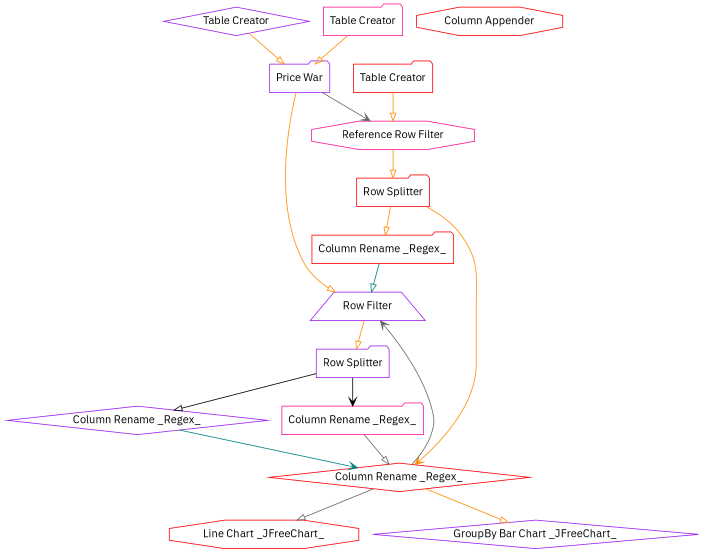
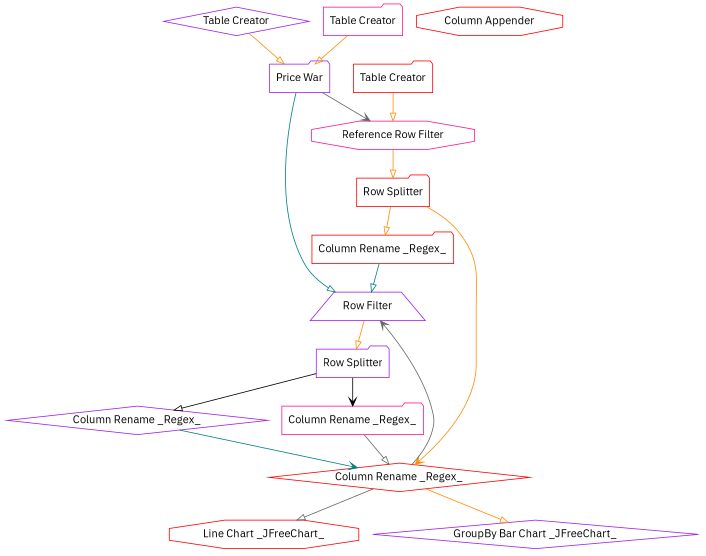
  digraph {
    fontname="IBM Plex Sans"
    rankdir=TB
    node [color=purple fontname="IBM Plex Sans" shape=folder]
    edge [arrowhead=onormal color=darkorange fontname="IBM Plex Sans"]
    n1 [label="Table Creator" shape=diamond]
    n2 [label="Price War"]
    n3 [label="Row Filter" shape=trapezium]
    n4 [color=deeppink label="Reference Row Filter" shape=octagon]
    n5 [color=deeppink label="Table Creator"]
    n6 [label="Row Splitter"]
    n7 [color=red label="Row Splitter"]
    n8 [color=red label="Line Chart _JFreeChart_" shape=octagon]
    n9 [label="GroupBy Bar Chart _JFreeChart_" shape=diamond]
    n10 [label="Column Rename _Regex_" shape=diamond]
    n11 [color=deeppink label="Column Rename _Regex_"]
    n12 [color=red label="Column Rename _Regex_" shape=diamond]
    n13 [color=red label="Column Rename _Regex_"]
    n14 [color=red label="Table Creator"]
    n15 [color=red label="Column Appender" shape=octagon]
    n1 -> n2
-   n2 -> n3
+   n2 -> n3 [color=teal]
    n2 -> n4 [arrowhead=vee color=gray40]
    n3 -> n6
    n4 -> n7
    n5 -> n2
    n6 -> n10 [color=black]
    n6 -> n11 [arrowhead=vee color=black]
    n7 -> n12 [arrowhead=vee]
    n7 -> n13
    n10 -> n12 [arrowhead=vee color=teal]
    n11 -> n12 [color=gray40]
    n12 -> n3 [arrowhead=vee color=gray40]
    n12 -> n8 [color=gray40]
    n12 -> n9
    n13 -> n3 [color=teal]
    n14 -> n4
  }
